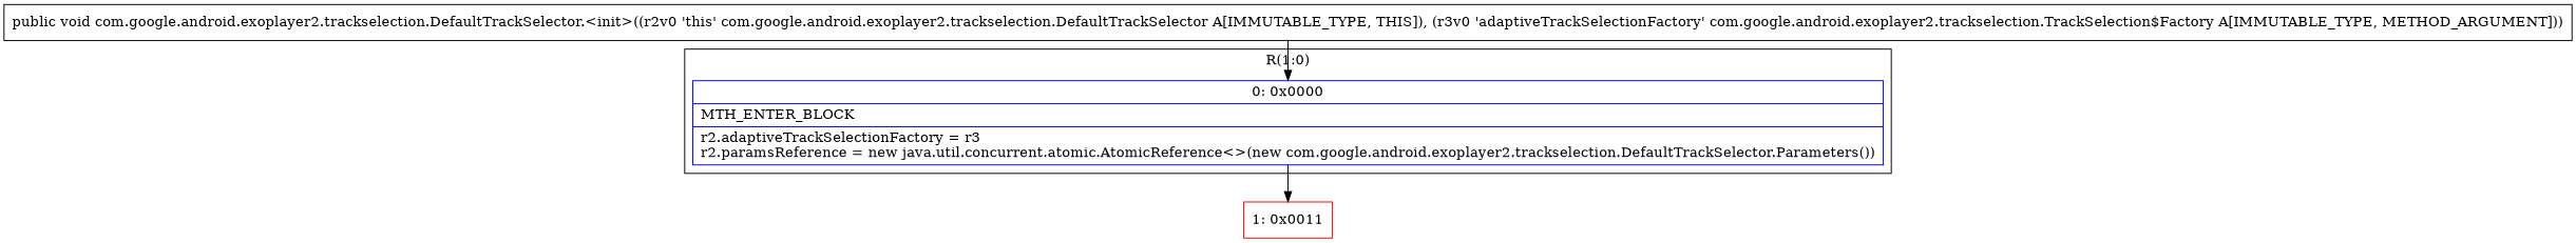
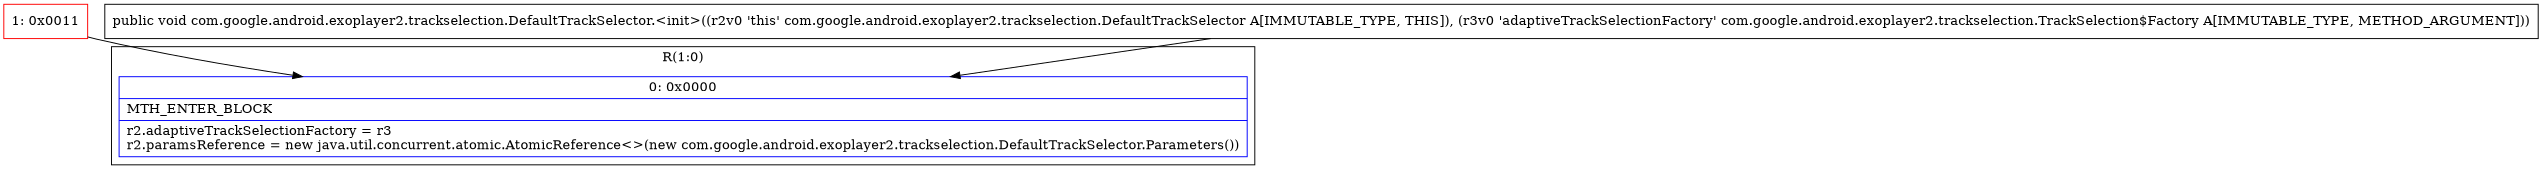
  digraph {
    node [shape=record]
    n1 [color=blue label="{0\:\ 0x0000|MTH_ENTER_BLOCK\l|r2.adaptiveTrackSelectionFactory = r3\lr2.paramsReference = new java.util.concurrent.atomic.AtomicReference\<\>(new com.google.android.exoplayer2.trackselection.DefaultTrackSelector.Parameters())\l}"]
    n2 [color=red label="{1\:\ 0x0011}"]
    n3 [label="{public void com.google.android.exoplayer2.trackselection.DefaultTrackSelector.\<init\>((r2v0 'this' com.google.android.exoplayer2.trackselection.DefaultTrackSelector A[IMMUTABLE_TYPE, THIS]), (r3v0 'adaptiveTrackSelectionFactory' com.google.android.exoplayer2.trackselection.TrackSelection$Factory A[IMMUTABLE_TYPE, METHOD_ARGUMENT])) }"]
    subgraph cluster_1 {
      label="R(1:0)"
      n1
    }
-   n1 -> n2
+   n2 -> n1
    n3 -> n1
  }
